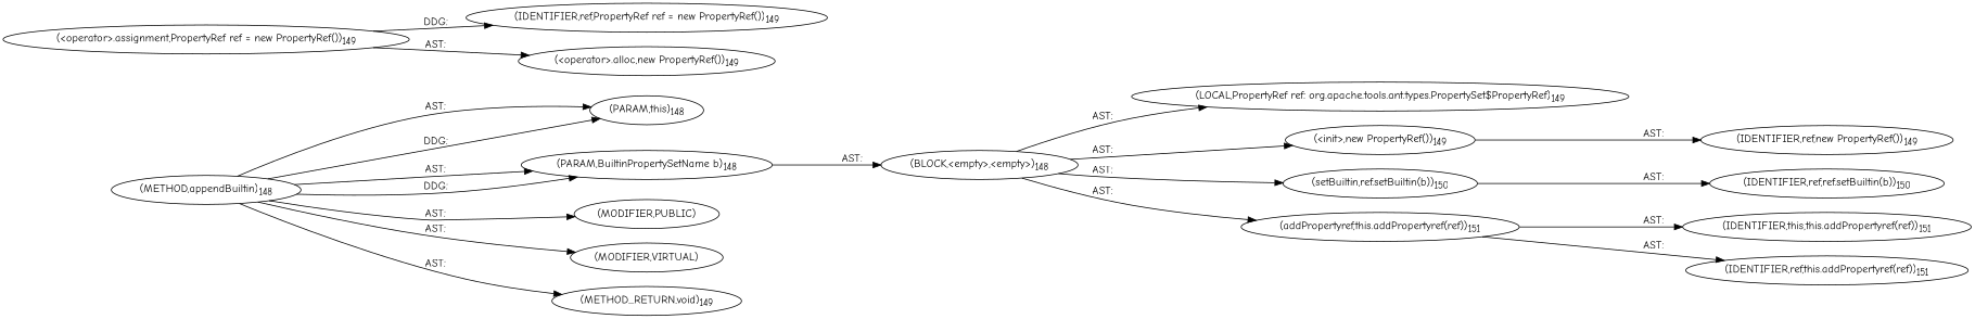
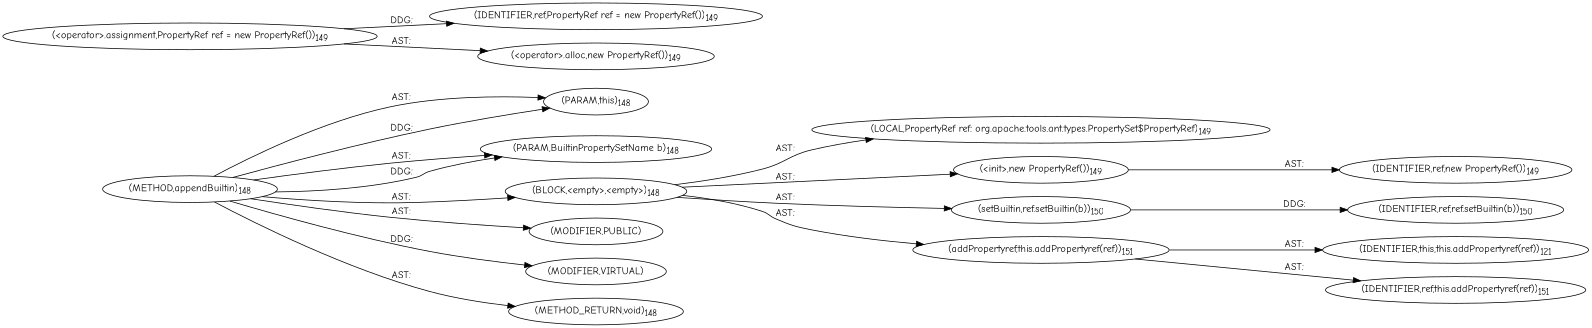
  digraph {
    fontname="Comic Neue"
    rankdir=LR
    node [fontname="Comic Neue"]
    edge [fontname="Comic Neue"]
    n1 [label=<(METHOD,appendBuiltin)<SUB>148</SUB>>]
    n2 [label=<(PARAM,this)<SUB>148</SUB>>]
    n3 [label=<(PARAM,BuiltinPropertySetName b)<SUB>148</SUB>>]
    n4 [label=<(BLOCK,&lt;empty&gt;,&lt;empty&gt;)<SUB>148</SUB>>]
    n5 [label=<(MODIFIER,PUBLIC)>]
    n6 [label=<(MODIFIER,VIRTUAL)>]
-   n7 [label=<(METHOD_RETURN,void)<SUB>149</SUB>>]
+   n7 [label=<(METHOD_RETURN,void)<SUB>148</SUB>>]
    n8 [label=<(LOCAL,PropertyRef ref: org.apache.tools.ant.types.PropertySet$PropertyRef)<SUB>149</SUB>>]
    n9 [label=<(&lt;init&gt;,new PropertyRef())<SUB>149</SUB>>]
    n10 [label=<(setBuiltin,ref.setBuiltin(b))<SUB>150</SUB>>]
    n11 [label=<(addPropertyref,this.addPropertyref(ref))<SUB>151</SUB>>]
    n12 [label=<(&lt;operator&gt;.assignment,PropertyRef ref = new PropertyRef())<SUB>149</SUB>>]
    n13 [label=<(IDENTIFIER,ref,PropertyRef ref = new PropertyRef())<SUB>149</SUB>>]
    n14 [label=<(&lt;operator&gt;.alloc,new PropertyRef())<SUB>149</SUB>>]
    n15 [label=<(IDENTIFIER,ref,new PropertyRef())<SUB>149</SUB>>]
    n16 [label=<(IDENTIFIER,ref,ref.setBuiltin(b))<SUB>150</SUB>>]
-   n17 [label=<(IDENTIFIER,this,this.addPropertyref(ref))<SUB>151</SUB>>]
+   n17 [label=<(IDENTIFIER,this,this.addPropertyref(ref))<SUB>121</SUB>>]
    n18 [label=<(IDENTIFIER,ref,this.addPropertyref(ref))<SUB>151</SUB>>]
    n1 -> n2 [label="AST: "]
    n1 -> n2 [label="DDG: "]
    n1 -> n3 [label="AST: "]
    n1 -> n3 [label="DDG: "]
-   n3 -> n4 [label="AST: "]
+   n1 -> n4 [label="AST: "]
    n1 -> n5 [label="AST: "]
-   n1 -> n6 [label="AST: "]
+   n1 -> n6 [label="DDG: "]
    n1 -> n7 [label="AST: "]
    n4 -> n8 [label="AST: "]
    n4 -> n9 [label="AST: "]
    n4 -> n10 [label="AST: "]
    n4 -> n11 [label="AST: "]
    n9 -> n15 [label="AST: "]
-   n10 -> n16 [label="AST: "]
+   n10 -> n16 [label="DDG: "]
    n11 -> n17 [label="AST: "]
    n11 -> n18 [label="AST: "]
    n12 -> n13 [label="DDG: "]
    n12 -> n14 [label="AST: "]
  }
